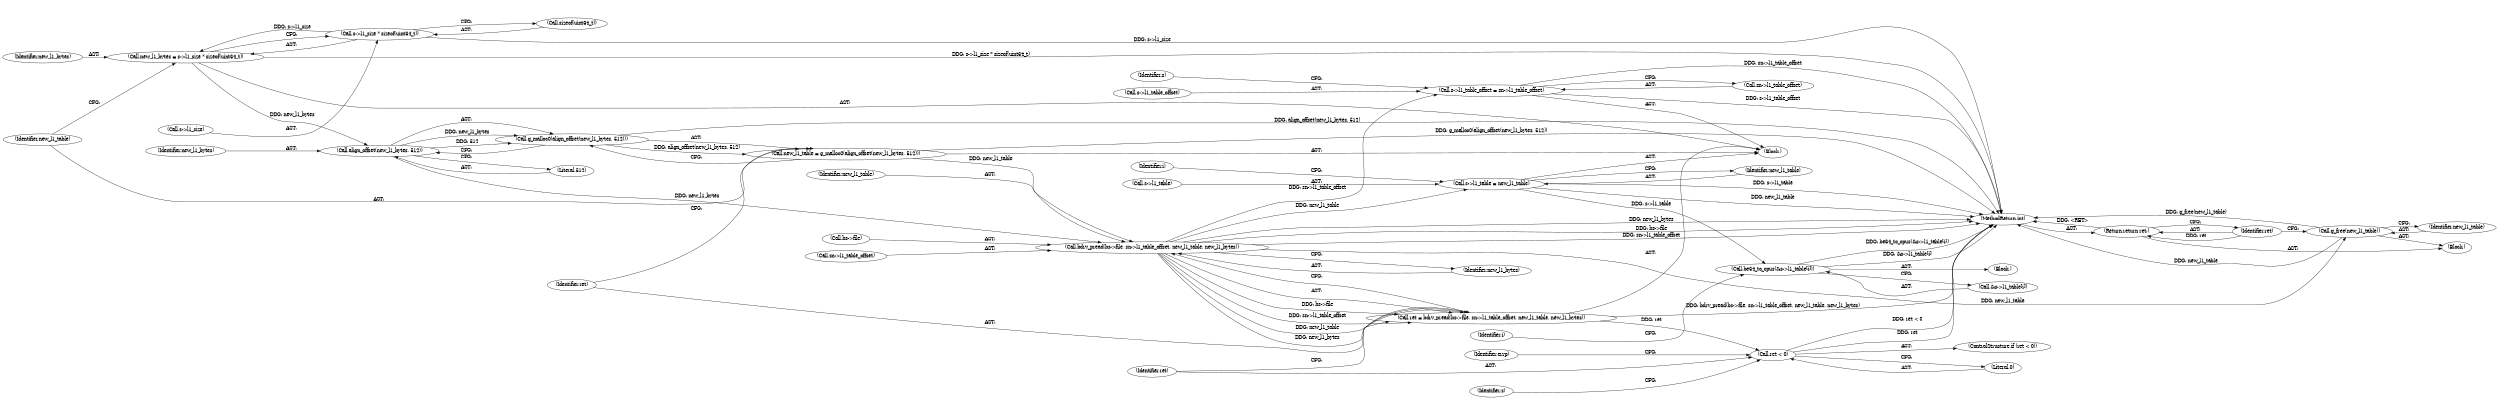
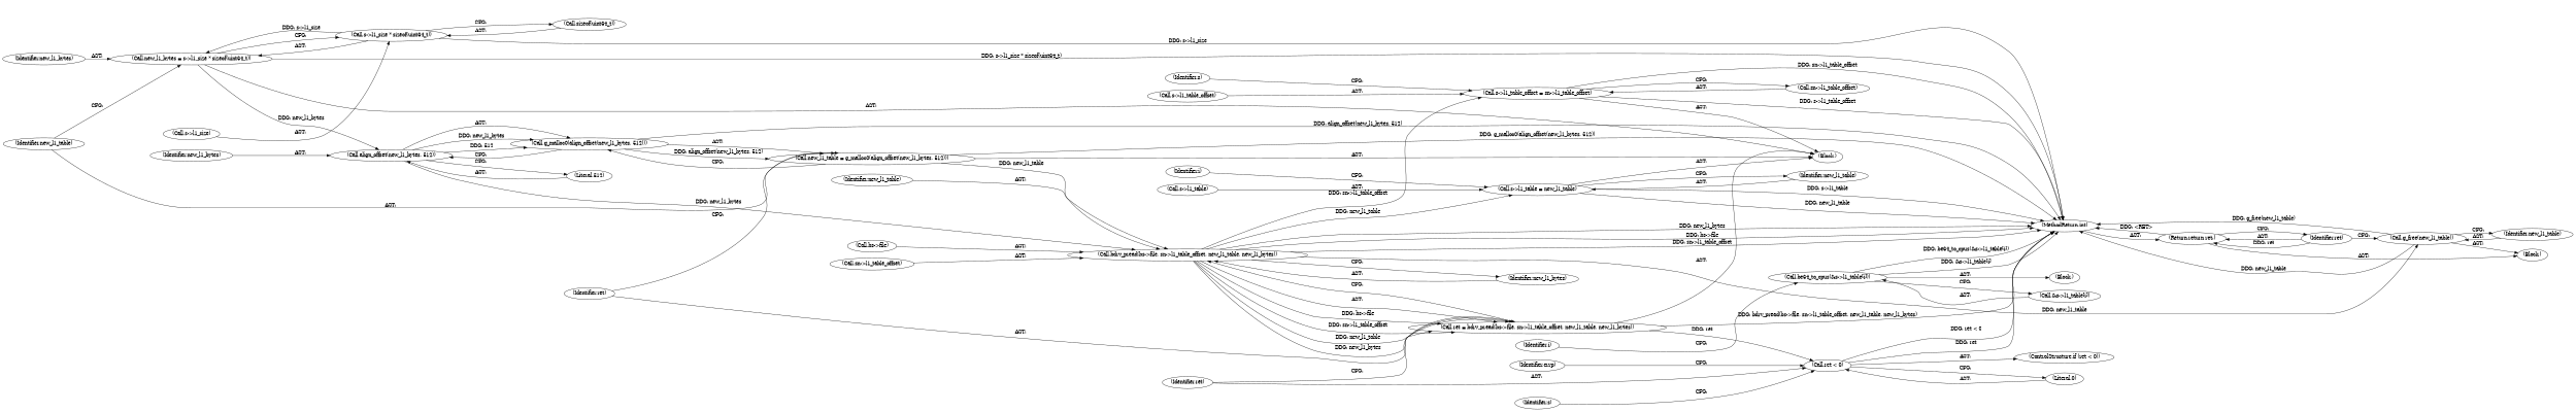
  digraph {
    rankdir=LR
    n1 [label="(Call,new_l1_bytes = s->l1_size * sizeof(uint64_t))"]
    n2 [label="(Call,s->l1_size * sizeof(uint64_t))"]
    n3 [label="(Call,align_offset(new_l1_bytes, 512))"]
    n4 [label="(MethodReturn,int)"]
    n5 [label="(Block,)"]
    n6 [label="(Call,sizeof(uint64_t))"]
    n7 [label="(Call,g_malloc0(align_offset(new_l1_bytes, 512)))"]
    n8 [label="(Call,bdrv_pread(bs->file, sn->l1_table_offset, new_l1_table, new_l1_bytes))"]
    n9 [label="(Literal,512)"]
    n10 [label="(Return,return ret;)"]
    n11 [label="(Call,new_l1_table = g_malloc0(align_offset(new_l1_bytes, 512)))"]
    n12 [label="(Call,ret = bdrv_pread(bs->file, sn->l1_table_offset, new_l1_table, new_l1_bytes))"]
    n13 [label="(Call,g_free(new_l1_table))"]
    n14 [label="(Call,s->l1_table_offset = sn->l1_table_offset)"]
    n15 [label="(Call,s->l1_table = new_l1_table)"]
    n16 [label="(Identifier,new_l1_bytes)"]
    n17 [label="(Call,ret < 0)"]
    n18 [label="(Block,)"]
    n19 [label="(Identifier,new_l1_table)"]
    n20 [label="(Call,sn->l1_table_offset)"]
    n21 [label="(Call,be64_to_cpus(&s->l1_table[i]))"]
    n22 [label="(Identifier,new_l1_table)"]
    n23 [label="(ControlStructure,if (ret < 0))"]
    n24 [label="(Literal,0)"]
    n25 [label="(Identifier,ret)"]
    n26 [label="(Call,&s->l1_table[i])"]
    n27 [label="(Block,)"]
    n28 [label="(Identifier,ret)"]
    n29 [label="(Identifier,new_l1_table)"]
    n30 [label="(Call,bs->file)"]
    n31 [label="(Call,sn->l1_table_offset)"]
    n32 [label="(Identifier,errp)"]
    n33 [label="(Identifier,s)"]
    n34 [label="(Identifier,new_l1_bytes)"]
    n35 [label="(Identifier,i)"]
    n36 [label="(Identifier,i)"]
    n37 [label="(Call,s->l1_size)"]
    n38 [label="(Identifier,new_l1_table)"]
    n39 [label="(Call,s->l1_table_offset)"]
    n40 [label="(Identifier,ret)"]
    n41 [label="(Identifier,new_l1_bytes)"]
    n42 [label="(Identifier,s)"]
    n43 [label="(Call,s->l1_table)"]
    n1 -> n2 [label="CFG: "]
    n1 -> n3 [label="DDG: new_l1_bytes"]
    n1 -> n4 [label="DDG: s->l1_size * sizeof(uint64_t)"]
    n1 -> n5 [label="AST: "]
    n2 -> n1 [label="AST: "]
    n2 -> n1 [label="DDG: s->l1_size"]
    n2 -> n4 [label="DDG: s->l1_size"]
    n2 -> n6 [label="CFG: "]
    n3 -> n7 [label="AST: "]
    n3 -> n7 [label="DDG: new_l1_bytes"]
    n3 -> n7 [label="DDG: 512"]
    n3 -> n8 [label="DDG: new_l1_bytes"]
    n3 -> n9 [label="CFG: "]
    n4 -> n10 [label="AST: "]
    n6 -> n2 [label="AST: "]
    n7 -> n3 [label="CFG: "]
    n7 -> n4 [label="DDG: align_offset(new_l1_bytes, 512)"]
    n7 -> n11 [label="AST: "]
    n7 -> n11 [label="DDG: align_offset(new_l1_bytes, 512)"]
    n8 -> n4 [label="DDG: bs->file"]
    n8 -> n4 [label="DDG: sn->l1_table_offset"]
    n8 -> n4 [label="DDG: new_l1_bytes"]
    n8 -> n12 [label="AST: "]
    n8 -> n12 [label="DDG: bs->file"]
    n8 -> n12 [label="DDG: sn->l1_table_offset"]
    n8 -> n12 [label="DDG: new_l1_table"]
    n8 -> n12 [label="DDG: new_l1_bytes"]
    n8 -> n13 [label="DDG: new_l1_table"]
    n8 -> n14 [label="DDG: sn->l1_table_offset"]
    n8 -> n15 [label="DDG: new_l1_table"]
    n8 -> n16 [label="CFG: "]
    n9 -> n3 [label="AST: "]
    n10 -> n4 [label="DDG: <RET>"]
    n10 -> n18 [label="AST: "]
    n10 -> n25 [label="CFG: "]
    n11 -> n4 [label="DDG: g_malloc0(align_offset(new_l1_bytes, 512))"]
    n11 -> n5 [label="AST: "]
    n11 -> n7 [label="CFG: "]
    n11 -> n8 [label="DDG: new_l1_table"]
    n12 -> n4 [label="DDG: bdrv_pread(bs->file, sn->l1_table_offset, new_l1_table, new_l1_bytes)"]
    n12 -> n5 [label="AST: "]
    n12 -> n8 [label="CFG: "]
    n12 -> n17 [label="DDG: ret"]
    n13 -> n4 [label="DDG: new_l1_table"]
    n13 -> n4 [label="DDG: g_free(new_l1_table)"]
    n13 -> n18 [label="AST: "]
    n13 -> n19 [label="CFG: "]
    n14 -> n4 [label="DDG: s->l1_table_offset"]
    n14 -> n4 [label="DDG: sn->l1_table_offset"]
    n14 -> n5 [label="AST: "]
    n14 -> n20 [label="CFG: "]
    n15 -> n4 [label="DDG: new_l1_table"]
    n15 -> n4 [label="DDG: s->l1_table"]
    n15 -> n5 [label="AST: "]
-   n15 -> n21 [label="DDG: s->l1_table"]
    n15 -> n22 [label="CFG: "]
    n16 -> n8 [label="AST: "]
    n17 -> n4 [label="DDG: ret < 0"]
    n17 -> n4 [label="DDG: ret"]
    n17 -> n23 [label="AST: "]
    n17 -> n24 [label="CFG: "]
    n19 -> n13 [label="AST: "]
    n20 -> n14 [label="AST: "]
    n21 -> n4 [label="DDG: &s->l1_table[i]"]
    n21 -> n4 [label="DDG: be64_to_cpus(&s->l1_table[i])"]
    n21 -> n26 [label="CFG: "]
    n21 -> n27 [label="AST: "]
    n22 -> n15 [label="AST: "]
    n24 -> n17 [label="AST: "]
    n25 -> n10 [label="AST: "]
    n25 -> n10 [label="DDG: ret"]
    n25 -> n13 [label="CFG: "]
    n26 -> n21 [label="AST: "]
    n28 -> n12 [label="CFG: "]
    n28 -> n17 [label="AST: "]
    n29 -> n1 [label="CFG: "]
    n29 -> n11 [label="AST: "]
    n30 -> n8 [label="AST: "]
    n31 -> n8 [label="AST: "]
    n32 -> n17 [label="CFG: "]
    n33 -> n17 [label="CFG: "]
    n34 -> n1 [label="AST: "]
    n35 -> n15 [label="CFG: "]
    n36 -> n21 [label="CFG: "]
    n37 -> n2 [label="AST: "]
    n38 -> n8 [label="AST: "]
    n39 -> n14 [label="AST: "]
    n40 -> n11 [label="CFG: "]
    n40 -> n12 [label="AST: "]
    n41 -> n3 [label="AST: "]
    n42 -> n14 [label="CFG: "]
    n43 -> n15 [label="AST: "]
  }
